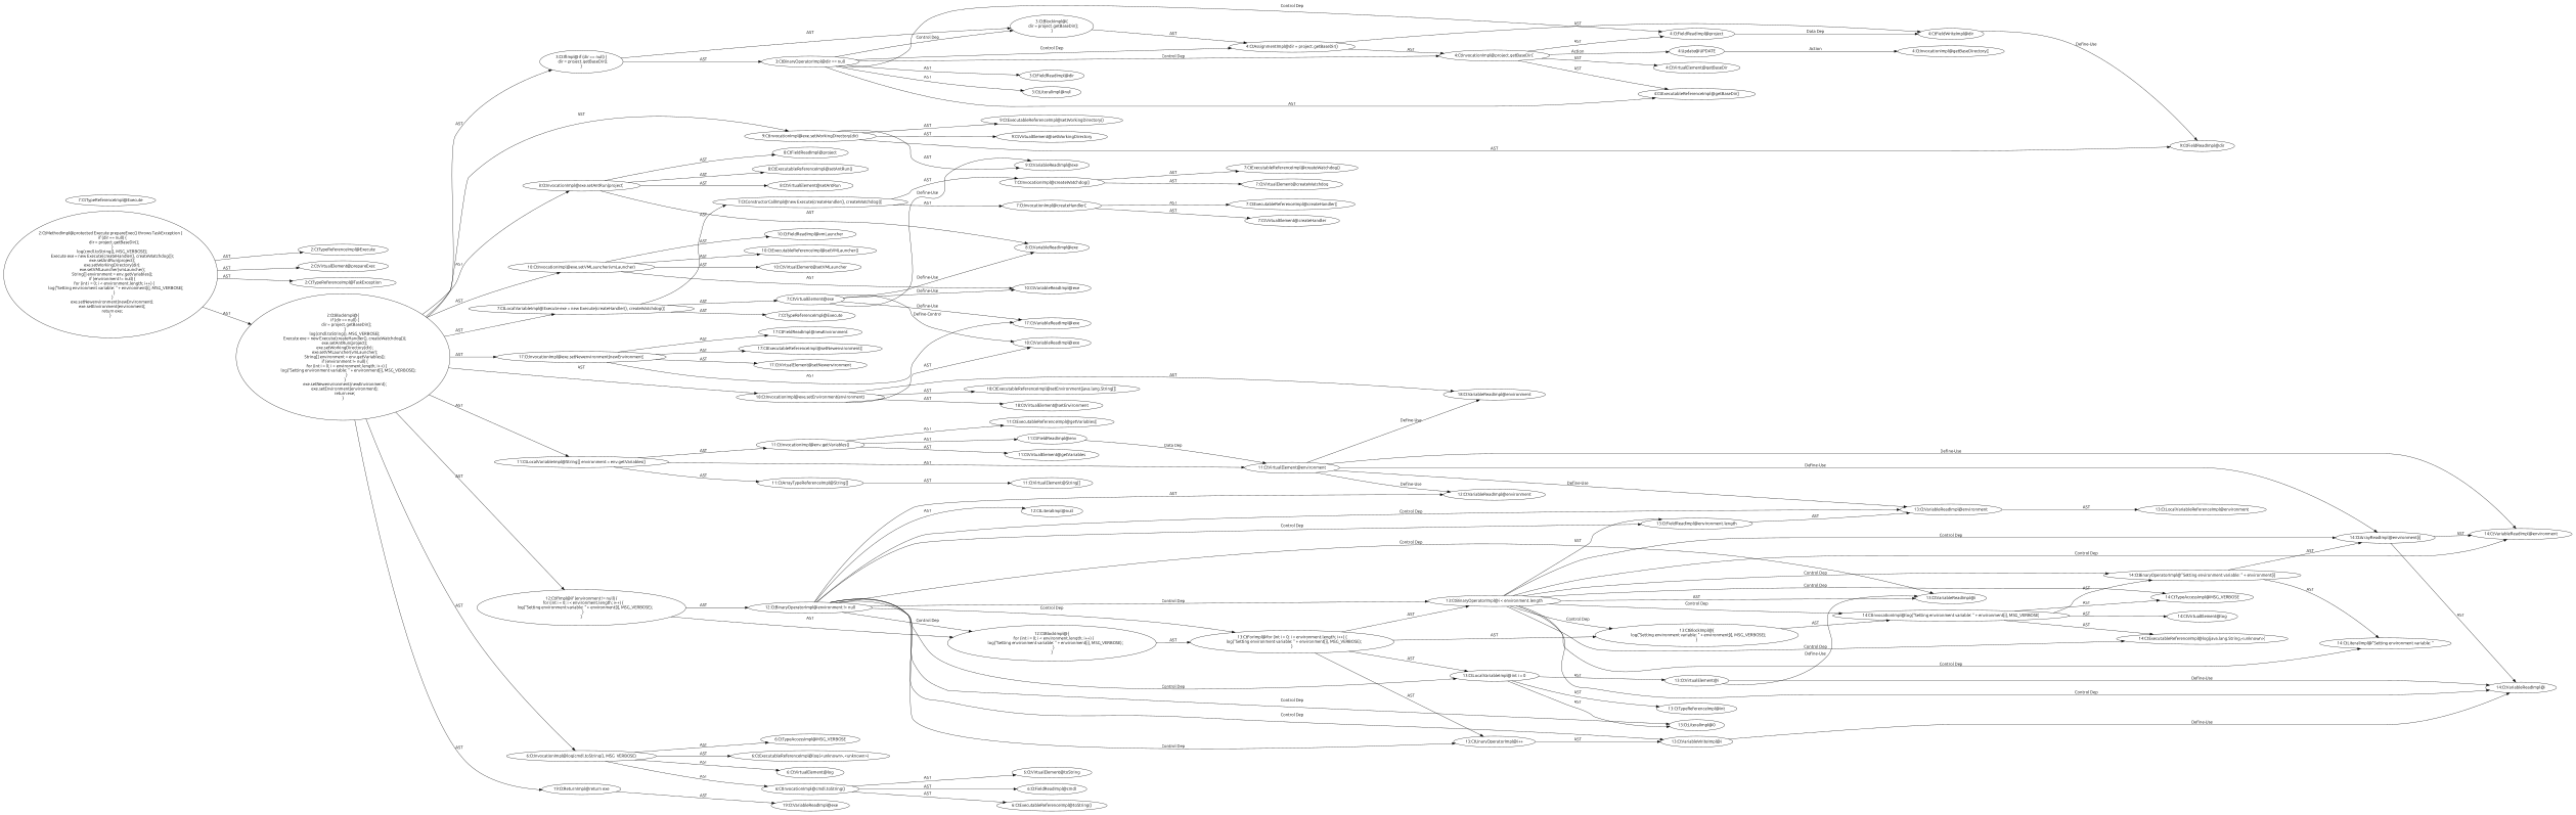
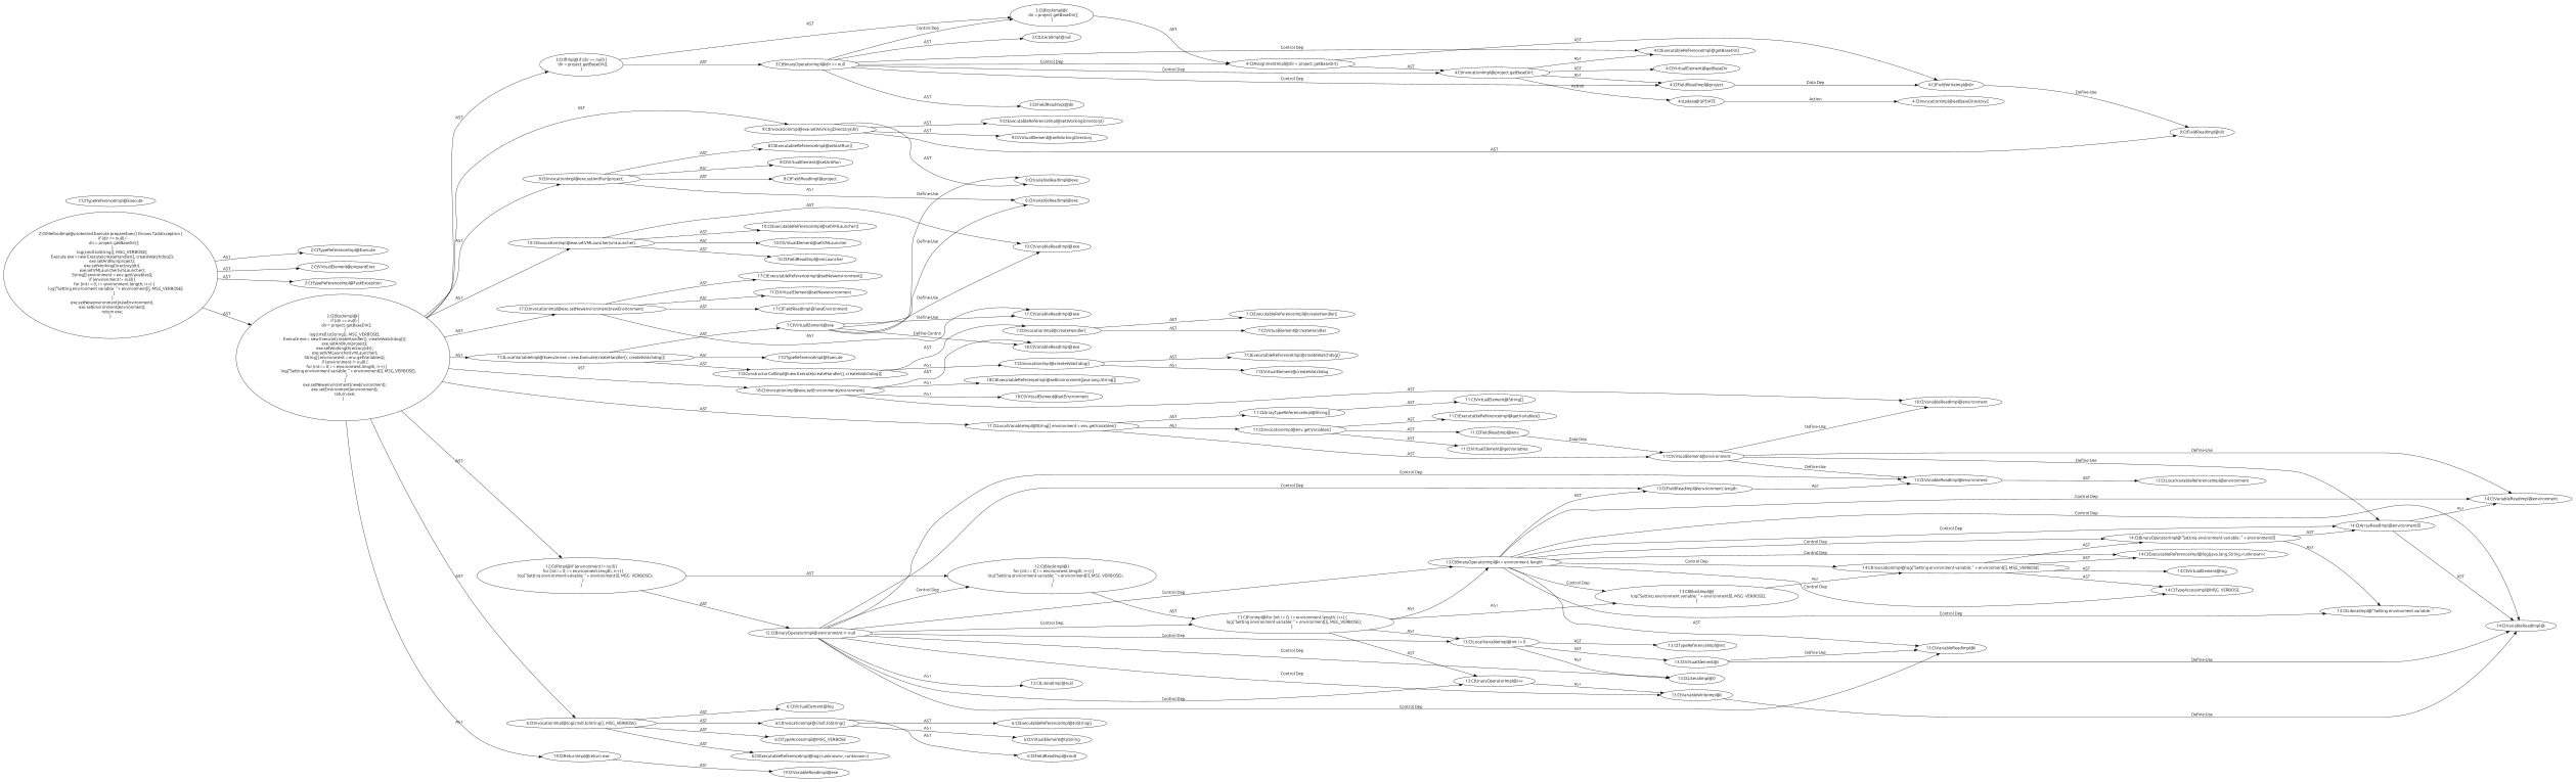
  digraph {
    fontname=Ubuntu
    rankdir=LR
    node [fontname=Ubuntu shape=ellipse]
    edge [fontname=Ubuntu]
    n1 [label="2:CtTypeReferenceImpl@Execute"]
    n2 [label="2:CtVirtualElement@prepareExec"]
    n3 [label="2:CtTypeReferenceImpl@TaskException"]
    n4 [label="3:CtFieldReadImpl@dir"]
    n5 [label="3:CtLiteralImpl@null"]
    n6 [label="3:CtBinaryOperatorImpl@dir == null"]
    n7 [label="4:CtExecutableReferenceImpl@getBaseDir()"]
    n8 [label="4:CtFieldReadImpl@project"]
    n9 [label="4:CtInvocationImpl@project.getBaseDir()"]
    n10 [label="4:CtAssignmentImpl@dir = project.getBaseDir()"]
    n11 [label="3:CtBlockImpl@\{\n    dir = project.getBaseDir();\n\}"]
    n12 [label="4:CtFieldWriteImpl@dir"]
    n13 [label="9:CtFieldReadImpl@dir"]
    n14 [label="4:CtVirtualElement@getBaseDir"]
    n15 [label="4:Update@UPDATE"]
    n16 [label="4:CtInvocationImpl@getBaseDirectory()"]
    n17 [label="3:CtIfImpl@if (dir == null) \{\n    dir = project.getBaseDir();\n\}"]
    n18 [label="6:CtExecutableReferenceImpl@log(<unknown>,<unknown>)"]
    n19 [label="6:CtVirtualElement@log"]
    n20 [label="6:CtExecutableReferenceImpl@toString()"]
    n21 [label="6:CtVirtualElement@toString"]
    n22 [label="6:CtFieldReadImpl@cmdl"]
    n23 [label="6:CtInvocationImpl@cmdl.toString()"]
    n24 [label="6:CtTypeAccessImpl@MSG_VERBOSE"]
    n25 [label="6:CtInvocationImpl@log(cmdl.toString(), MSG_VERBOSE)"]
    n26 [label="7:CtTypeReferenceImpl@Execute"]
    n27 [label="7:CtTypeReferenceImpl@Execute"]
    n28 [label="7:CtExecutableReferenceImpl@createHandler()"]
    n29 [label="7:CtVirtualElement@createHandler"]
    n30 [label="7:CtInvocationImpl@createHandler()"]
    n31 [label="7:CtExecutableReferenceImpl@createWatchdog()"]
    n32 [label="7:CtVirtualElement@createWatchdog"]
    n33 [label="7:CtInvocationImpl@createWatchdog()"]
    n34 [label="7:CtConstructorCallImpl@new Execute(createHandler(), createWatchdog())"]
    n35 [label="7:CtVirtualElement@exe"]
    n36 [label="8:CtVariableReadImpl@exe"]
    n37 [label="9:CtVariableReadImpl@exe"]
    n38 [label="10:CtVariableReadImpl@exe"]
    n39 [label="17:CtVariableReadImpl@exe"]
    n40 [label="18:CtVariableReadImpl@exe"]
    n41 [label="19:CtVariableReadImpl@exe"]
    n42 [label="7:CtLocalVariableImpl@Execute exe = new Execute(createHandler(), createWatchdog())"]
    n43 [label="8:CtExecutableReferenceImpl@setAntRun()"]
    n44 [label="8:CtVirtualElement@setAntRun"]
    n45 [label="8:CtFieldReadImpl@project"]
    n46 [label="8:CtInvocationImpl@exe.setAntRun(project)"]
    n47 [label="9:CtExecutableReferenceImpl@setWorkingDirectory()"]
    n48 [label="9:CtVirtualElement@setWorkingDirectory"]
    n49 [label="9:CtInvocationImpl@exe.setWorkingDirectory(dir)"]
    n50 [label="10:CtExecutableReferenceImpl@setVMLauncher()"]
    n51 [label="10:CtVirtualElement@setVMLauncher"]
    n52 [label="10:CtFieldReadImpl@vmLauncher"]
    n53 [label="10:CtInvocationImpl@exe.setVMLauncher(vmLauncher)"]
    n54 [label="11:CtVirtualElement@String[]"]
    n55 [label="11:CtArrayTypeReferenceImpl@String[]"]
    n56 [label="11:CtExecutableReferenceImpl@getVariables()"]
    n57 [label="11:CtVirtualElement@getVariables"]
    n58 [label="11:CtFieldReadImpl@env"]
    n59 [label="11:CtVirtualElement@environment"]
-   n60 [label="12:CtVariableReadImpl@environment"]
    n61 [label="13:CtVariableReadImpl@environment"]
    n62 [label="14:CtVariableReadImpl@environment"]
    n63 [label="14:CtArrayReadImpl@environment[i]"]
    n64 [label="18:CtVariableReadImpl@environment"]
    n65 [label="11:CtInvocationImpl@env.getVariables()"]
    n66 [label="13:CtLocalVariableReferenceImpl@environment"]
    n67 [label="14:CtVariableReadImpl@i"]
    n68 [label="11:CtLocalVariableImpl@String[] environment = env.getVariables()"]
    n69 [label="12:CtLiteralImpl@null"]
    n70 [label="12:CtBinaryOperatorImpl@environment != null"]
    n71 [label="13:CtLiteralImpl@0"]
    n72 [label="13:CtLocalVariableImpl@int i = 0"]
    n73 [label="13:CtVariableReadImpl@i"]
    n74 [label="13:CtFieldReadImpl@environment.length"]
    n75 [label="13:CtBinaryOperatorImpl@i < environment.length"]
    n76 [label="13:CtVariableWriteImpl@i"]
    n77 [label="13:CtUnaryOperatorImpl@i++"]
    n78 [label="13:CtForImpl@for (int i = 0; i < environment.length; i++) \{\n    log(\"Setting environment variable: \" + environment[i], MSG_VERBOSE);\n\}"]
    n79 [label="12:CtBlockImpl@\{\n    for (int i = 0; i < environment.length; i++) \{\n        log(\"Setting environment variable: \" + environment[i], MSG_VERBOSE);\n    \}\n\}"]
    n80 [label="13:CtTypeReferenceImpl@int"]
    n81 [label="13:CtVirtualElement@i"]
    n82 [label="14:CtExecutableReferenceImpl@log(java.lang.String,<unknown>)"]
    n83 [label="14:CtLiteralImpl@\"Setting environment variable: \""]
    n84 [label="14:CtBinaryOperatorImpl@\"Setting environment variable: \" + environment[i]"]
    n85 [label="14:CtTypeAccessImpl@MSG_VERBOSE"]
    n86 [label="14:CtInvocationImpl@log(\"Setting environment variable: \" + environment[i], MSG_VERBOSE)"]
    n87 [label="13:CtBlockImpl@\{\n    log(\"Setting environment variable: \" + environment[i], MSG_VERBOSE);\n\}"]
    n88 [label="14:CtVirtualElement@log"]
    n89 [label="12:CtIfImpl@if (environment != null) \{\n    for (int i = 0; i < environment.length; i++) \{\n        log(\"Setting environment variable: \" + environment[i], MSG_VERBOSE);\n    \}\n\}"]
    n90 [label="17:CtExecutableReferenceImpl@setNewenvironment()"]
    n91 [label="17:CtVirtualElement@setNewenvironment"]
    n92 [label="17:CtFieldReadImpl@newEnvironment"]
    n93 [label="17:CtInvocationImpl@exe.setNewenvironment(newEnvironment)"]
    n94 [label="18:CtExecutableReferenceImpl@setEnvironment(java.lang.String[])"]
    n95 [label="18:CtVirtualElement@setEnvironment"]
    n96 [label="18:CtInvocationImpl@exe.setEnvironment(environment)"]
    n97 [label="19:CtReturnImpl@return exe"]
    n98 [label="2:CtBlockImpl@\{\n    if (dir == null) \{\n        dir = project.getBaseDir();\n    \}\n    log(cmdl.toString(), MSG_VERBOSE);\n    Execute exe = new Execute(createHandler(), createWatchdog());\n    exe.setAntRun(project);\n    exe.setWorkingDirectory(dir);\n    exe.setVMLauncher(vmLauncher);\n    String[] environment = env.getVariables();\n    if (environment != null) \{\n        for (int i = 0; i < environment.length; i++) \{\n            log(\"Setting environment variable: \" + environment[i], MSG_VERBOSE);\n        \}\n    \}\n    exe.setNewenvironment(newEnvironment);\n    exe.setEnvironment(environment);\n    return exe;\n\}"]
    n99 [label="2:CtMethodImpl@protected Execute prepareExec() throws TaskException \{\n    if (dir == null) \{\n        dir = project.getBaseDir();\n    \}\n    log(cmdl.toString(), MSG_VERBOSE);\n    Execute exe = new Execute(createHandler(), createWatchdog());\n    exe.setAntRun(project);\n    exe.setWorkingDirectory(dir);\n    exe.setVMLauncher(vmLauncher);\n    String[] environment = env.getVariables();\n    if (environment != null) \{\n        for (int i = 0; i < environment.length; i++) \{\n            log(\"Setting environment variable: \" + environment[i], MSG_VERBOSE);\n        \}\n    \}\n    exe.setNewenvironment(newEnvironment);\n    exe.setEnvironment(environment);\n    return exe;\n\}"]
    n6 -> n4 [label=AST]
    n6 -> n5 [label=AST]
-   n6 -> n7 [label=AST]
+   n6 -> n7 [label="Control Dep"]
    n6 -> n8 [label="Control Dep"]
    n6 -> n9 [label="Control Dep"]
    n6 -> n10 [label="Control Dep"]
    n6 -> n11 [label="Control Dep"]
    n8 -> n12 [label="Data Dep"]
    n9 -> n7 [label=AST]
    n9 -> n8 [label=AST]
    n9 -> n14 [label=AST]
    n9 -> n15 [label=Action]
    n10 -> n9 [label=AST]
    n10 -> n12 [label=AST]
    n11 -> n10 [label=AST]
    n12 -> n13 [label="Define-Use"]
    n15 -> n16 [label=Action]
    n17 -> n6 [label=AST]
    n17 -> n11 [label=AST]
    n23 -> n20 [label=AST]
    n23 -> n21 [label=AST]
    n23 -> n22 [label=AST]
    n25 -> n18 [label=AST]
    n25 -> n19 [label=AST]
    n25 -> n23 [label=AST]
    n25 -> n24 [label=AST]
    n30 -> n28 [label=AST]
    n30 -> n29 [label=AST]
    n33 -> n31 [label=AST]
    n33 -> n32 [label=AST]
    n34 -> n30 [label=AST]
    n34 -> n33 [label=AST]
    n35 -> n36 [label="Define-Use"]
    n35 -> n37 [label="Define-Use"]
    n35 -> n38 [label="Define-Use"]
    n35 -> n39 [label="Define-Use"]
    n35 -> n40 [label="Define-Control"]
    n42 -> n26 [label=AST]
    n42 -> n34 [label=AST]
    n42 -> n35 [label=AST]
    n46 -> n36 [label=AST]
    n46 -> n43 [label=AST]
    n46 -> n44 [label=AST]
    n46 -> n45 [label=AST]
    n49 -> n13 [label=AST]
    n49 -> n37 [label=AST]
    n49 -> n47 [label=AST]
    n49 -> n48 [label=AST]
    n53 -> n38 [label=AST]
    n53 -> n50 [label=AST]
    n53 -> n51 [label=AST]
    n53 -> n52 [label=AST]
    n55 -> n54 [label=AST]
    n58 -> n59 [label="Data Dep"]
-   n59 -> n60 [label="Define-Use"]
    n59 -> n61 [label="Define-Use"]
    n59 -> n62 [label="Define-Use"]
    n59 -> n63 [label="Define-Use"]
    n59 -> n64 [label="Define-Use"]
    n61 -> n66 [label=AST]
    n63 -> n62 [label=AST]
    n63 -> n67 [label=AST]
    n65 -> n56 [label=AST]
    n65 -> n57 [label=AST]
    n65 -> n58 [label=AST]
    n68 -> n55 [label=AST]
    n68 -> n59 [label=AST]
    n68 -> n65 [label=AST]
-   n70 -> n60 [label=AST]
    n70 -> n61 [label="Control Dep"]
    n70 -> n69 [label=AST]
    n70 -> n71 [label="Control Dep"]
    n70 -> n72 [label="Control Dep"]
    n70 -> n73 [label="Control Dep"]
    n70 -> n74 [label="Control Dep"]
    n70 -> n75 [label="Control Dep"]
    n70 -> n76 [label="Control Dep"]
    n70 -> n77 [label="Control Dep"]
    n70 -> n78 [label="Control Dep"]
    n70 -> n79 [label="Control Dep"]
    n72 -> n71 [label=AST]
    n72 -> n80 [label=AST]
    n72 -> n81 [label=AST]
    n74 -> n61 [label=AST]
    n75 -> n62 [label="Control Dep"]
    n75 -> n63 [label="Control Dep"]
    n75 -> n67 [label="Control Dep"]
    n75 -> n73 [label=AST]
    n75 -> n74 [label=AST]
    n75 -> n82 [label="Control Dep"]
    n75 -> n83 [label="Control Dep"]
    n75 -> n84 [label="Control Dep"]
    n75 -> n85 [label="Control Dep"]
    n75 -> n86 [label="Control Dep"]
    n75 -> n87 [label="Control Dep"]
    n76 -> n67 [label="Define-Use"]
    n77 -> n76 [label=AST]
    n78 -> n72 [label=AST]
    n78 -> n75 [label=AST]
    n78 -> n77 [label=AST]
    n78 -> n87 [label=AST]
    n79 -> n78 [label=AST]
    n81 -> n67 [label="Define-Use"]
    n81 -> n73 [label="Define-Use"]
    n84 -> n63 [label=AST]
    n84 -> n83 [label=AST]
    n86 -> n82 [label=AST]
    n86 -> n84 [label=AST]
    n86 -> n85 [label=AST]
    n86 -> n88 [label=AST]
    n87 -> n86 [label=AST]
    n89 -> n70 [label=AST]
    n89 -> n79 [label=AST]
    n93 -> n39 [label=AST]
    n93 -> n90 [label=AST]
    n93 -> n91 [label=AST]
    n93 -> n92 [label=AST]
    n96 -> n40 [label=AST]
    n96 -> n64 [label=AST]
    n96 -> n94 [label=AST]
    n96 -> n95 [label=AST]
    n97 -> n41 [label=AST]
    n98 -> n17 [label=AST]
    n98 -> n25 [label=AST]
    n98 -> n42 [label=AST]
    n98 -> n46 [label=AST]
    n98 -> n49 [label=AST]
    n98 -> n53 [label=AST]
    n98 -> n68 [label=AST]
    n98 -> n89 [label=AST]
    n98 -> n93 [label=AST]
    n98 -> n96 [label=AST]
    n98 -> n97 [label=AST]
    n99 -> n1 [label=AST]
    n99 -> n2 [label=AST]
    n99 -> n3 [label=AST]
    n99 -> n98 [label=AST]
  }
